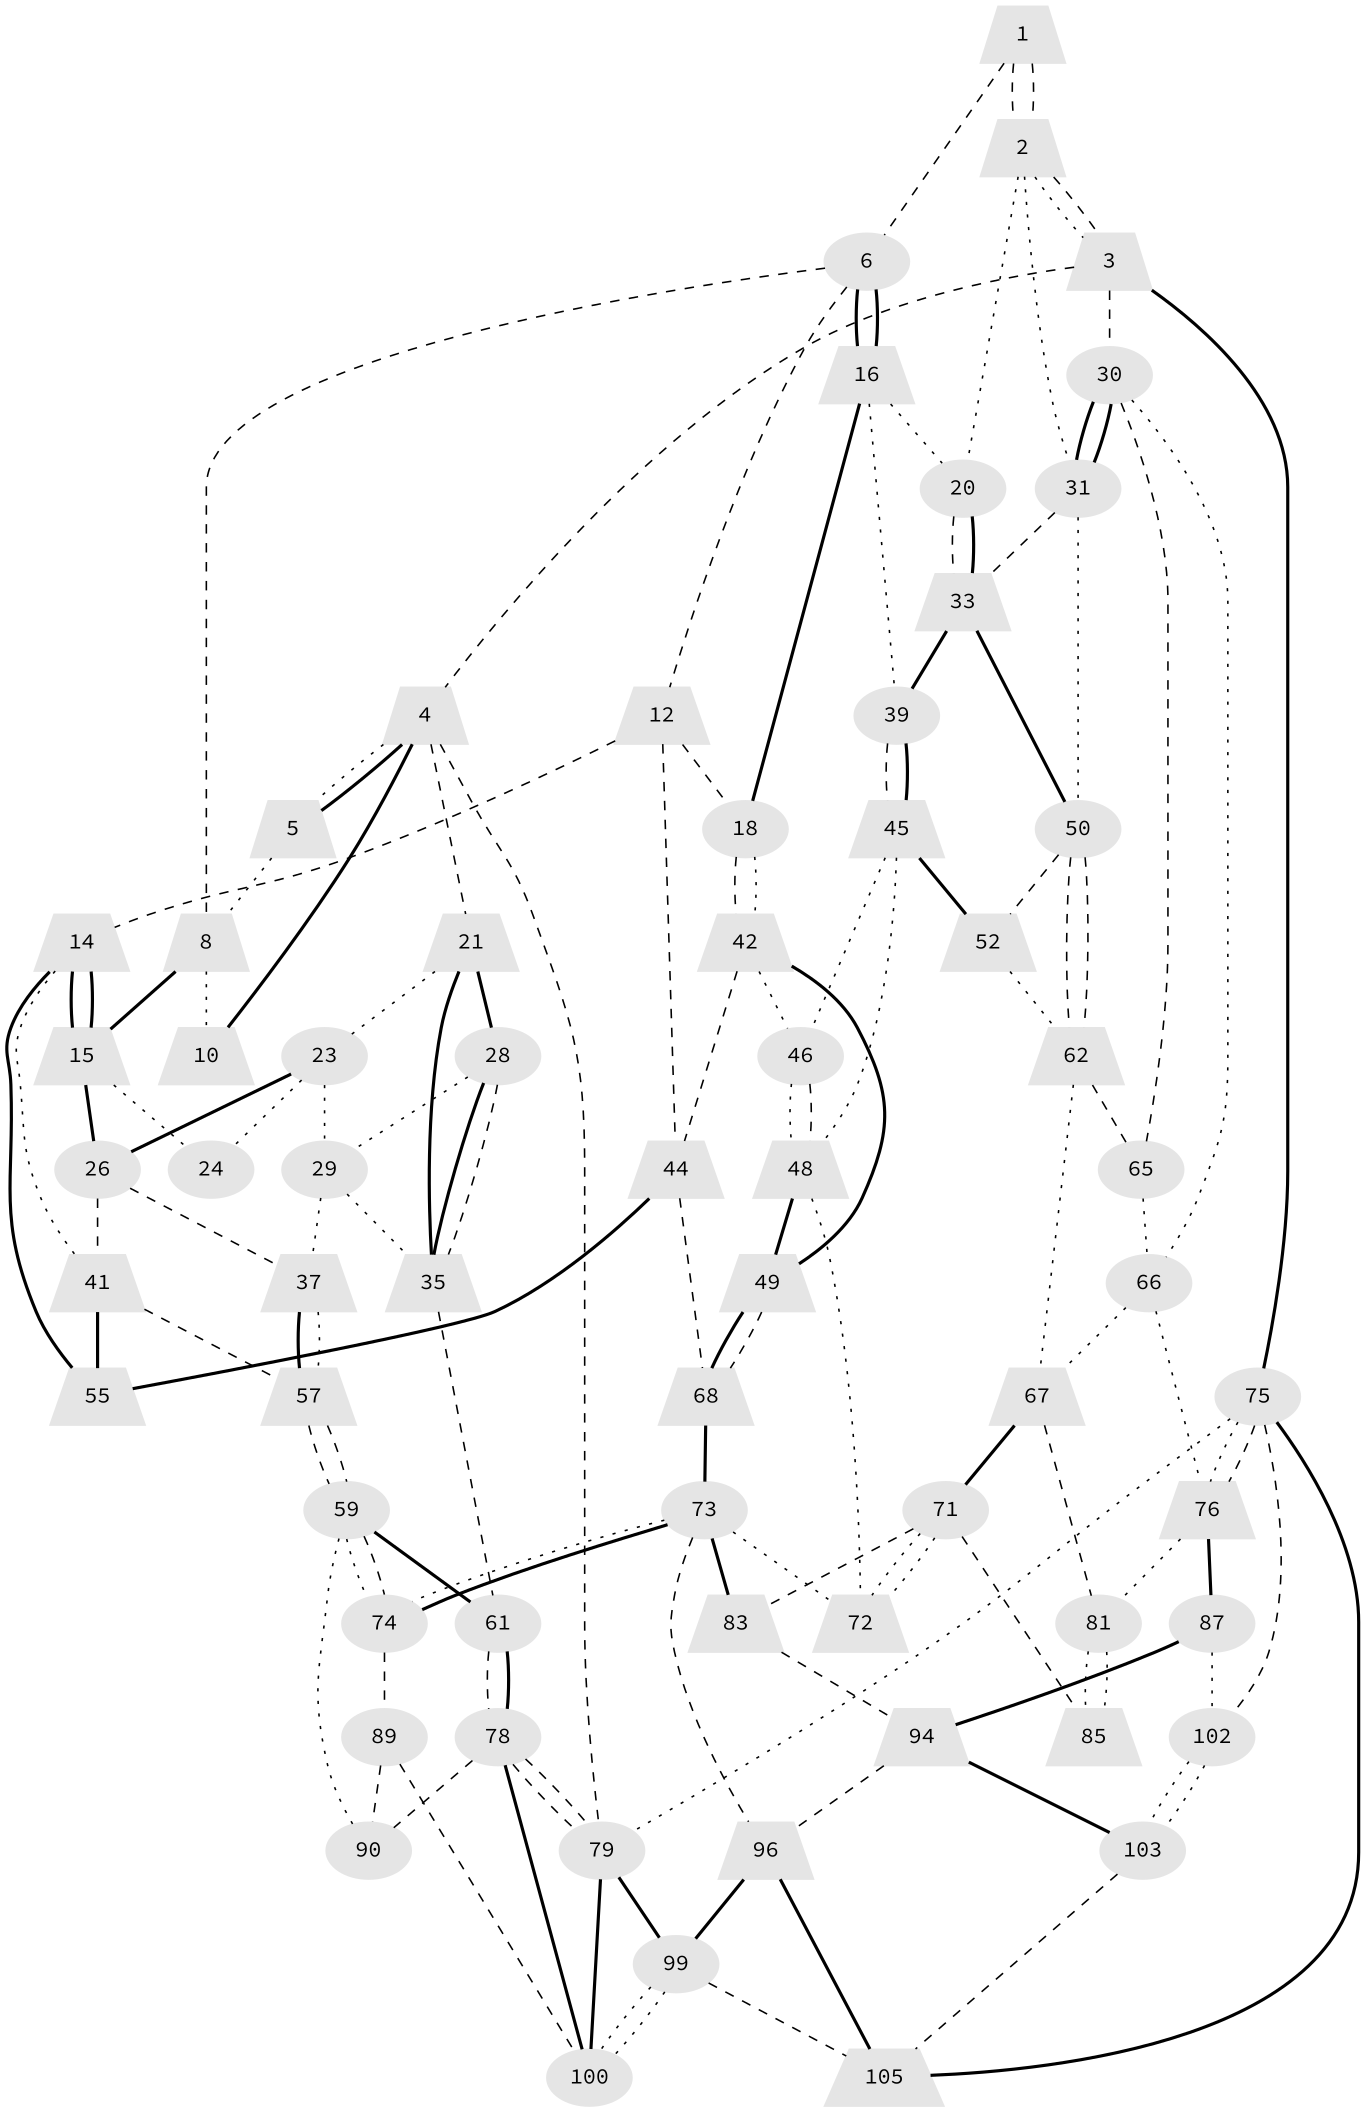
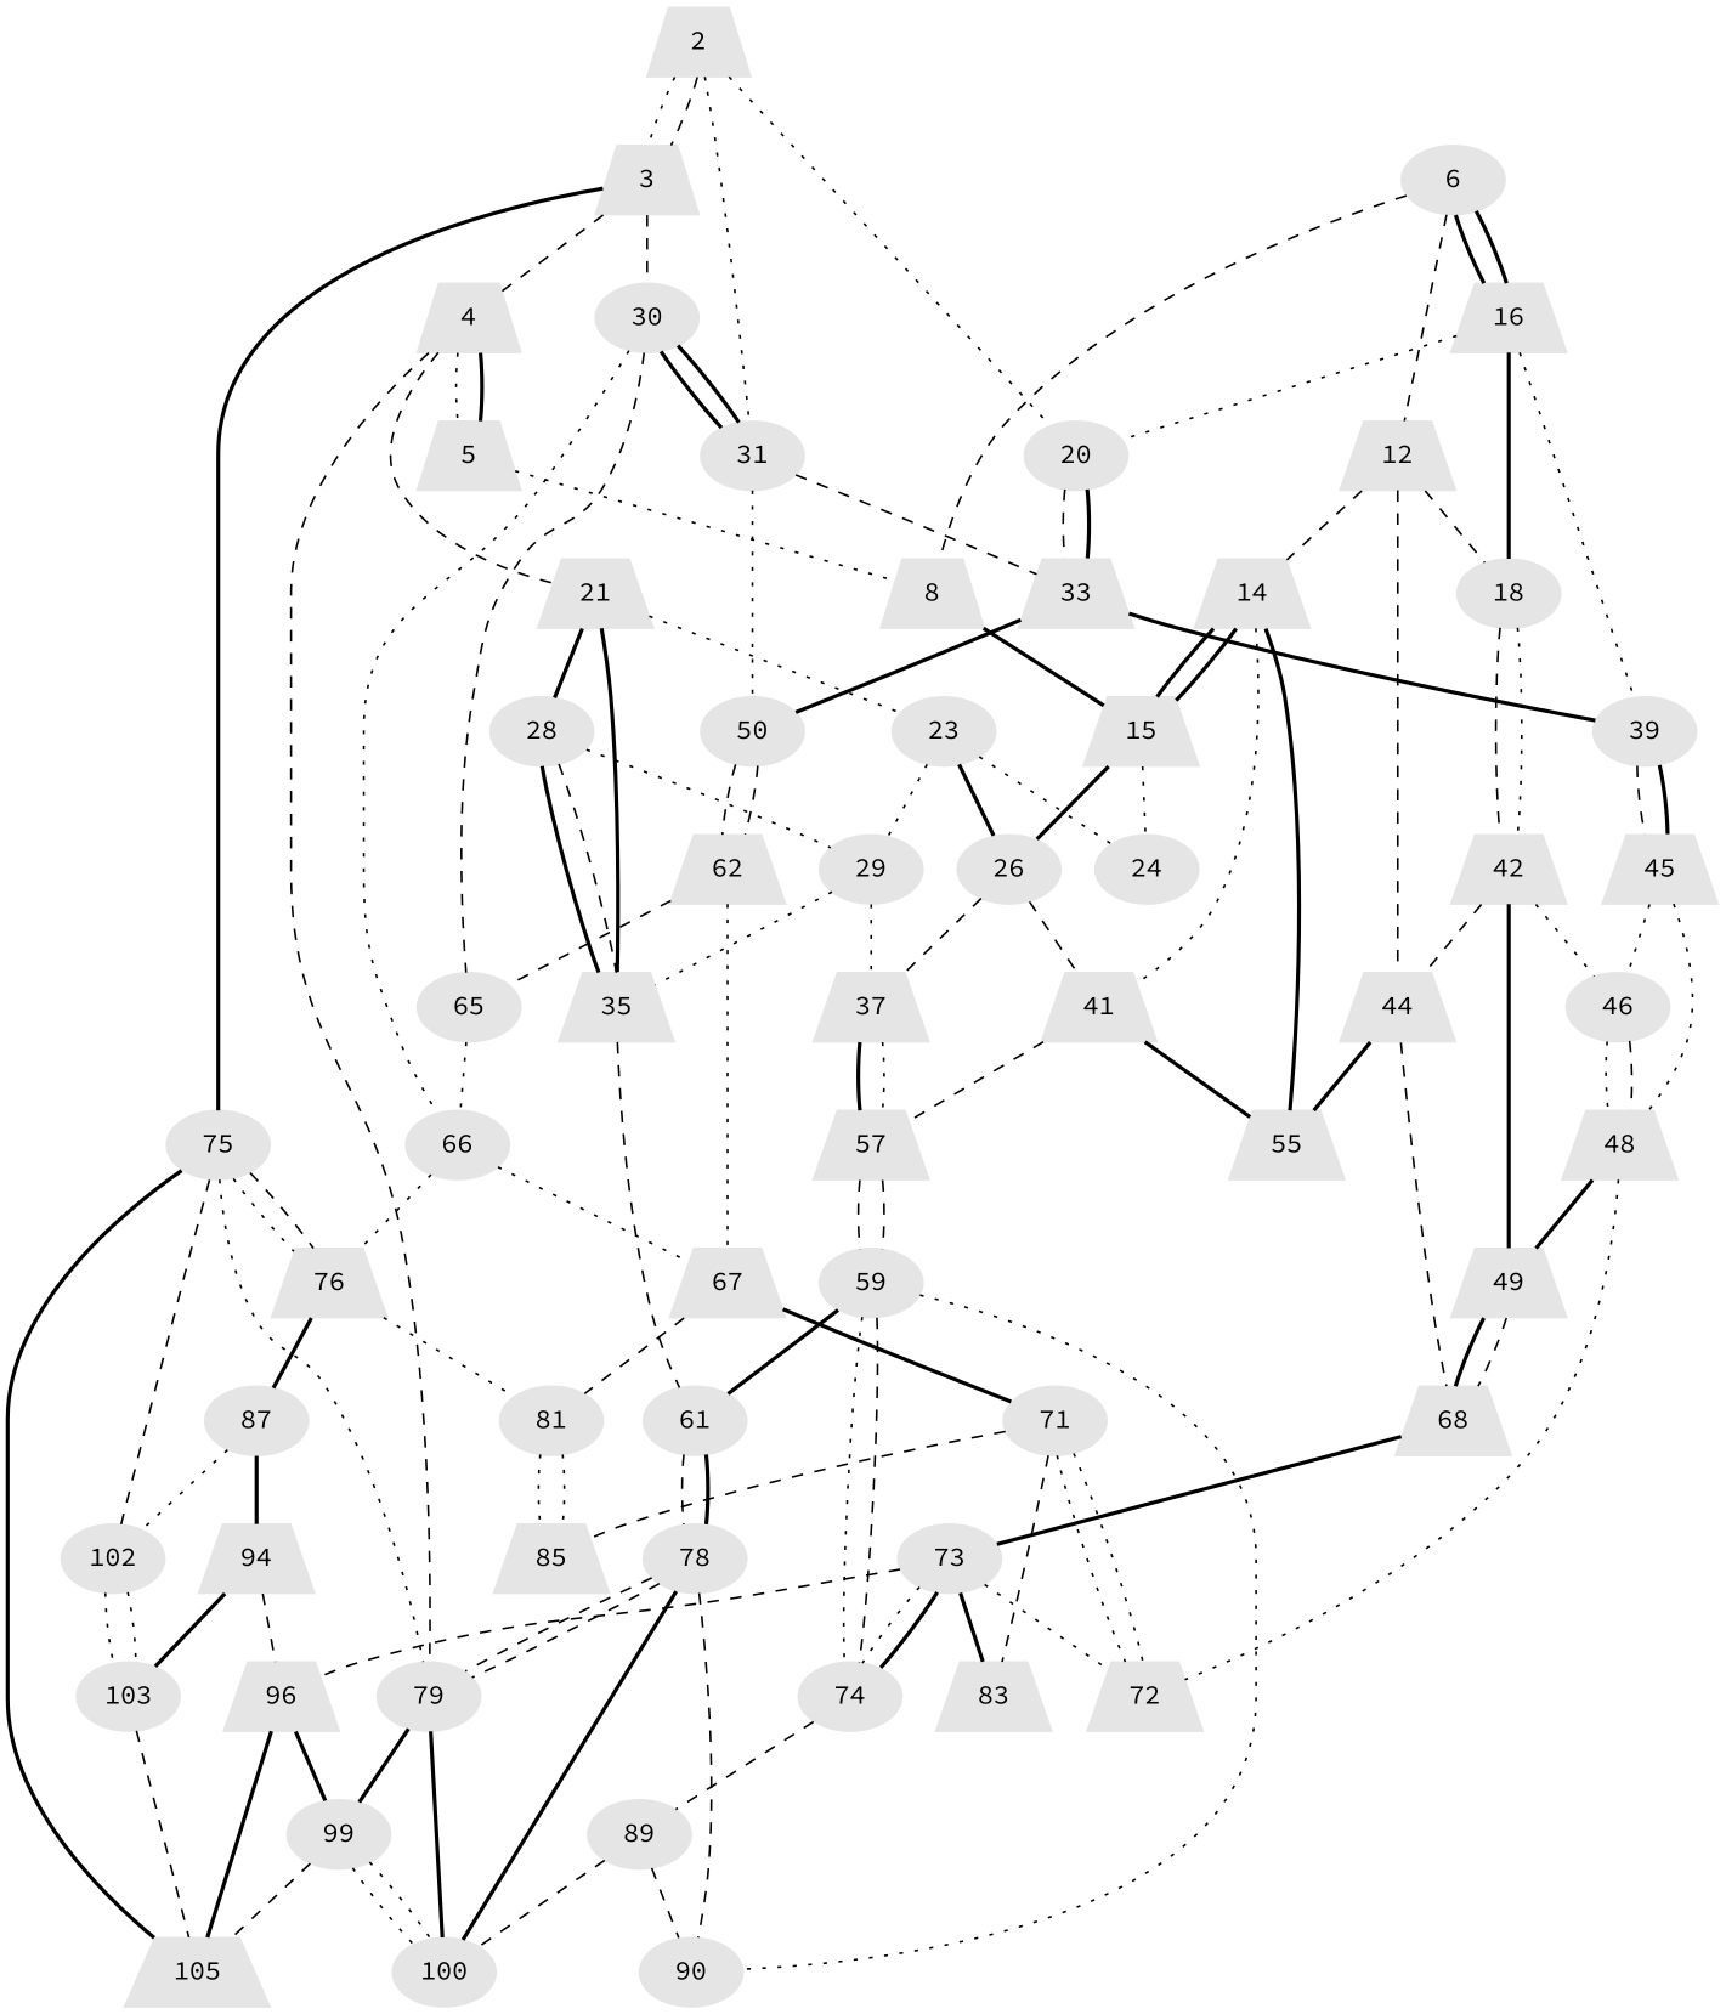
  graph {
    fontname="Source Code Pro"
    node [color=gray90 fontname="Source Code Pro" shape=trapezium style=filled]
    edge [fontname="Source Code Pro" style=dashed]
    2 [super="+19"]
-   1
    6 [shape=ellipse super="+7"]
    3
    20 [shape=ellipse]
    31 [shape=ellipse super="+32"]
    8 [super="+11"]
    12 [super="+13"]
    16 [super="+17"]
    4 [super="+9"]
    30 [shape=ellipse super="+64"]
    75 [shape=ellipse super="+101"]
    33 [super="+38"]
    50 [shape=ellipse super="+51"]
    5
-   10
    21 [super="+22"]
    79 [shape=ellipse super="+107"]
    65 [shape=ellipse]
    66 [shape=ellipse super="+77"]
    76 [super="+80"]
    102 [shape=ellipse]
    105 [super="+108"]
    23 [shape=ellipse super="+27"]
    28 [shape=ellipse]
    35 [super="+47"]
    100 [shape=ellipse super="+104"]
    99 [shape=ellipse super="+106"]
    15 [super="+25"]
    14 [super="+40"]
    18 [shape=ellipse]
    44 [super="+54"]
    39 [shape=ellipse]
    24 [shape=ellipse]
    26 [shape=ellipse super="+36"]
    41 [super="+56"]
    55
    42 [super="+43"]
    68 [super="+69"]
    57
    37
    45 [super="+53"]
    46 [shape=ellipse]
    49
    29 [shape=ellipse super="+34"]
    61 [shape=ellipse]
    67 [super="+70"]
-   52
    62 [super="+63"]
    78 [shape=ellipse super="+92"]
    59 [shape=ellipse super="+60"]
    48 [super="+58"]
    73 [shape=ellipse super="+84"]
    72
    74 [shape=ellipse]
    90 [shape=ellipse super="+91"]
    89 [shape=ellipse super="+93"]
    71 [shape=ellipse super="+82"]
    81 [shape=ellipse]
    87 [shape=ellipse super="+97"]
    83 [super="+88"]
    85
    96 [super="+98"]
    94 [super="+95"]
    103 [shape=ellipse]
    2 -- 3 [style=dotted]
    2 -- 3
    2 -- 20 [style=dotted]
    2 -- 31 [style=dotted]
-   1 -- 2
-   1 -- 2
-   1 -- 6
    6 -- 8
    6 -- 12
    6 -- 16 [style=bold]
    6 -- 16 [style=bold]
    3 -- 4
    3 -- 30
    3 -- 75 [style=bold]
    20 -- 33
    20 -- 33 [style=bold]
    31 -- 33
    31 -- 50 [style=dotted]
-   8 -- 10 [style=dotted]
    8 -- 15 [style=bold]
    12 -- 14
    12 -- 18
    12 -- 44
    16 -- 20 [style=dotted]
    16 -- 18 [style=bold]
    16 -- 39 [style=dotted]
    4 -- 5 [style=dotted]
    4 -- 5 [style=bold]
-   4 -- 10 [style=bold]
    4 -- 21
    4 -- 79
    30 -- 31 [style=bold]
    30 -- 31 [style=bold]
    30 -- 65
    30 -- 66 [style=dotted]
    75 -- 79 [style=dotted]
    75 -- 76 [style=dotted]
    75 -- 76
    75 -- 102
    75 -- 105 [style=bold]
    33 -- 50 [style=bold]
    33 -- 39 [style=bold]
-   50 -- 52
    50 -- 62
    50 -- 62
    5 -- 8 [style=dotted]
    21 -- 23 [style=dotted]
    21 -- 28 [style=bold]
    21 -- 35 [style=bold]
    79 -- 100 [style=bold]
    79 -- 99 [style=bold]
    65 -- 66 [style=dotted]
    66 -- 76 [style=dotted]
    66 -- 67 [style=dotted]
    76 -- 81 [style=dotted]
    76 -- 87 [style=bold]
    102 -- 103 [style=dotted]
    102 -- 103 [style=dotted]
    23 -- 24 [style=dotted]
    23 -- 26 [style=bold]
    23 -- 29 [style=dotted]
    28 -- 35 [style=bold]
    28 -- 35
    28 -- 29 [style=dotted]
    35 -- 61
    99 -- 105
    99 -- 100 [style=dotted]
    99 -- 100 [style=dotted]
    15 -- 24 [style=dotted]
    15 -- 26 [style=bold]
    14 -- 15 [style=bold]
    14 -- 15 [style=bold]
    14 -- 41 [style=dotted]
    14 -- 55 [style=bold]
    18 -- 42
    18 -- 42 [style=dotted]
    44 -- 55 [style=bold]
    44 -- 68
    39 -- 45
    39 -- 45 [style=bold]
    26 -- 41
    26 -- 37
    41 -- 55 [style=bold]
    41 -- 57
    42 -- 44
    42 -- 46 [style=dotted]
    42 -- 49 [style=bold]
    68 -- 73 [style=bold]
    57 -- 59
    57 -- 59
    37 -- 57 [style=bold]
    37 -- 57 [style=dotted]
    45 -- 46 [style=dotted]
-   45 -- 52 [style=bold]
    45 -- 48 [style=dotted]
    46 -- 48 [style=dotted]
    46 -- 48
    49 -- 68 [style=bold]
    49 -- 68
    29 -- 35 [style=dotted]
    29 -- 37 [style=dotted]
    61 -- 78
    61 -- 78 [style=bold]
    67 -- 71 [style=bold]
    67 -- 81
-   52 -- 62 [style=dotted]
    62 -- 65
    62 -- 67 [style=dotted]
    78 -- 79
    78 -- 79
    78 -- 100 [style=bold]
    78 -- 90
    59 -- 61 [style=bold]
    59 -- 74 [style=dotted]
    59 -- 74
    59 -- 90 [style=dotted]
    48 -- 49 [style=bold]
    48 -- 72 [style=dotted]
    73 -- 72 [style=dotted]
    73 -- 74 [style=dotted]
    73 -- 74 [style=bold]
    73 -- 83 [style=bold]
    73 -- 96
    74 -- 89
    89 -- 100
    89 -- 90 [weight=2]
    71 -- 72 [style=dotted]
    71 -- 72 [style=dotted]
    71 -- 83
    71 -- 85
    81 -- 85 [style=dotted]
    81 -- 85 [style=dotted]
    87 -- 102 [style=dotted]
    87 -- 94 [style=bold]
-   83 -- 94
    96 -- 105 [style=bold]
    96 -- 99 [style=bold]
    94 -- 96
    94 -- 103 [style=bold]
    103 -- 105
  }
